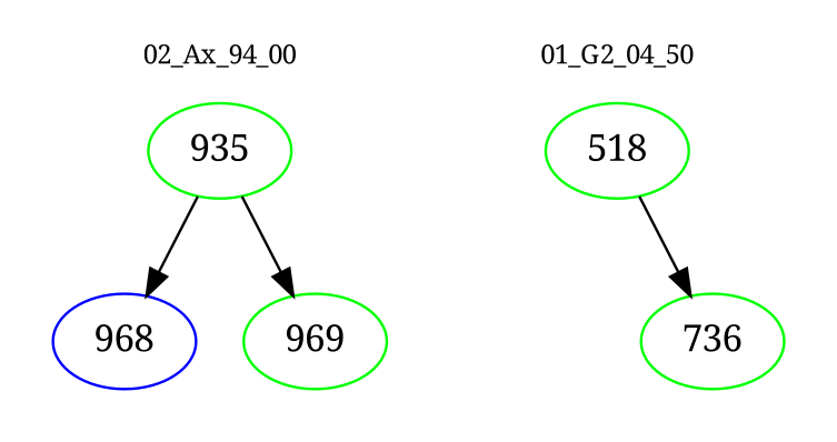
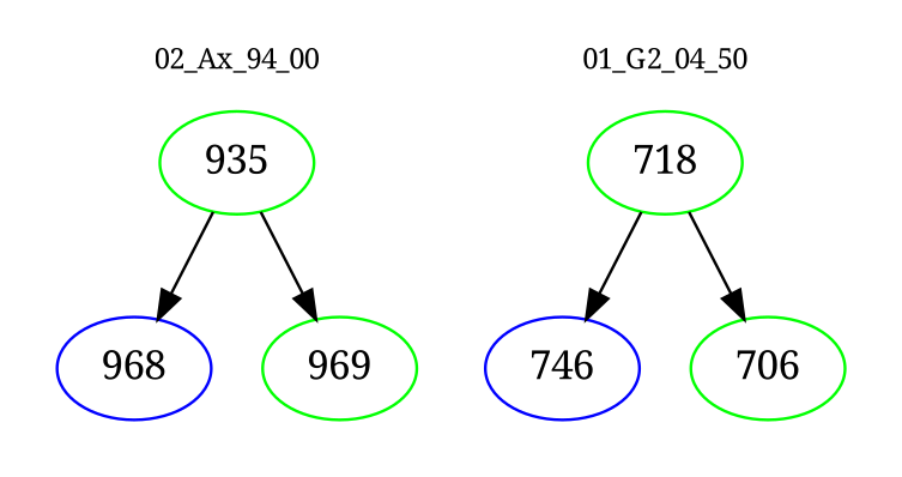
  digraph {
    fontname="Noto Serif"
    node [color=green fontname="Noto Serif"]
    edge [color=black fontname="Noto Serif"]
    n1 [label=935]
    n2 [color=blue label=968]
    n3 [label=969]
-   n4 [label=518]
-   n6 [label=736]
+   n4 [label=718]
+   n5 [color=blue label=746]
+   n6 [label=706]
    subgraph cluster_1 {
      color=white
      fontsize=10
      label="02_Ax_94_00"
      n1
      n2
      n3
    }
    subgraph cluster_2 {
      color=white
      fontsize=10
      label="01_G2_04_50"
      n4
+     n5
      n6
    }
    n1 -> n2
    n1 -> n3
+   n4 -> n5
    n4 -> n6
  }
